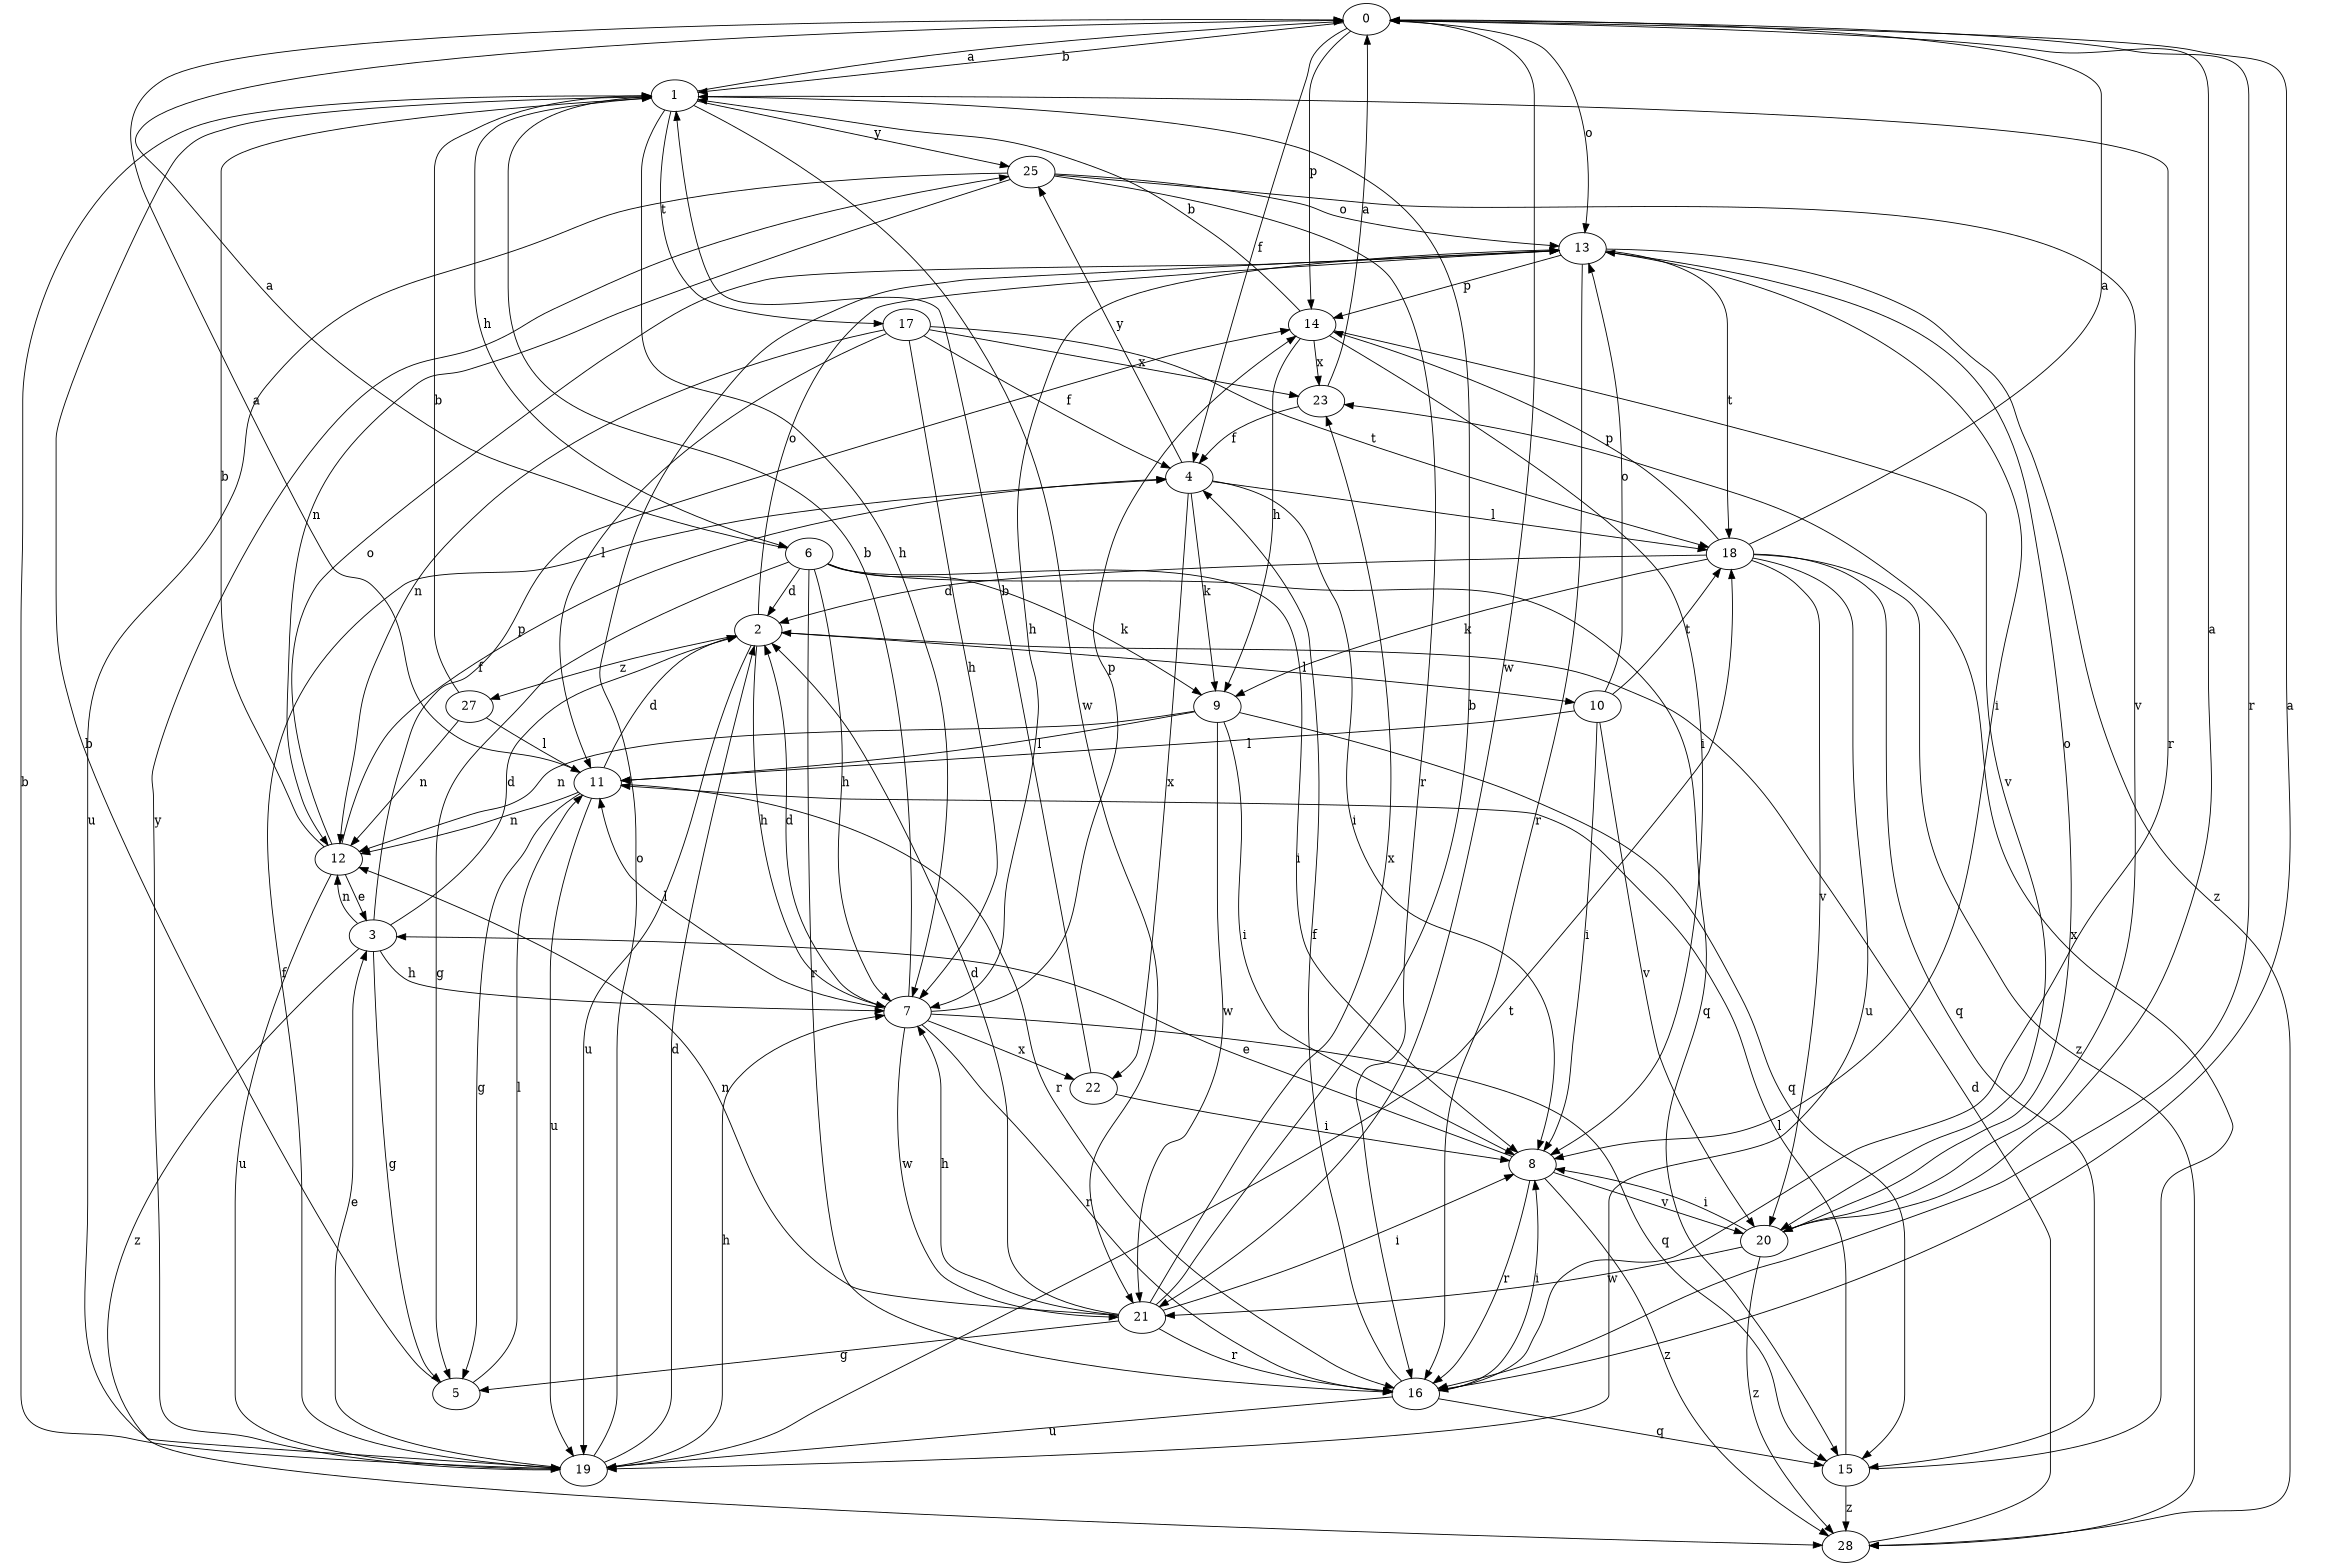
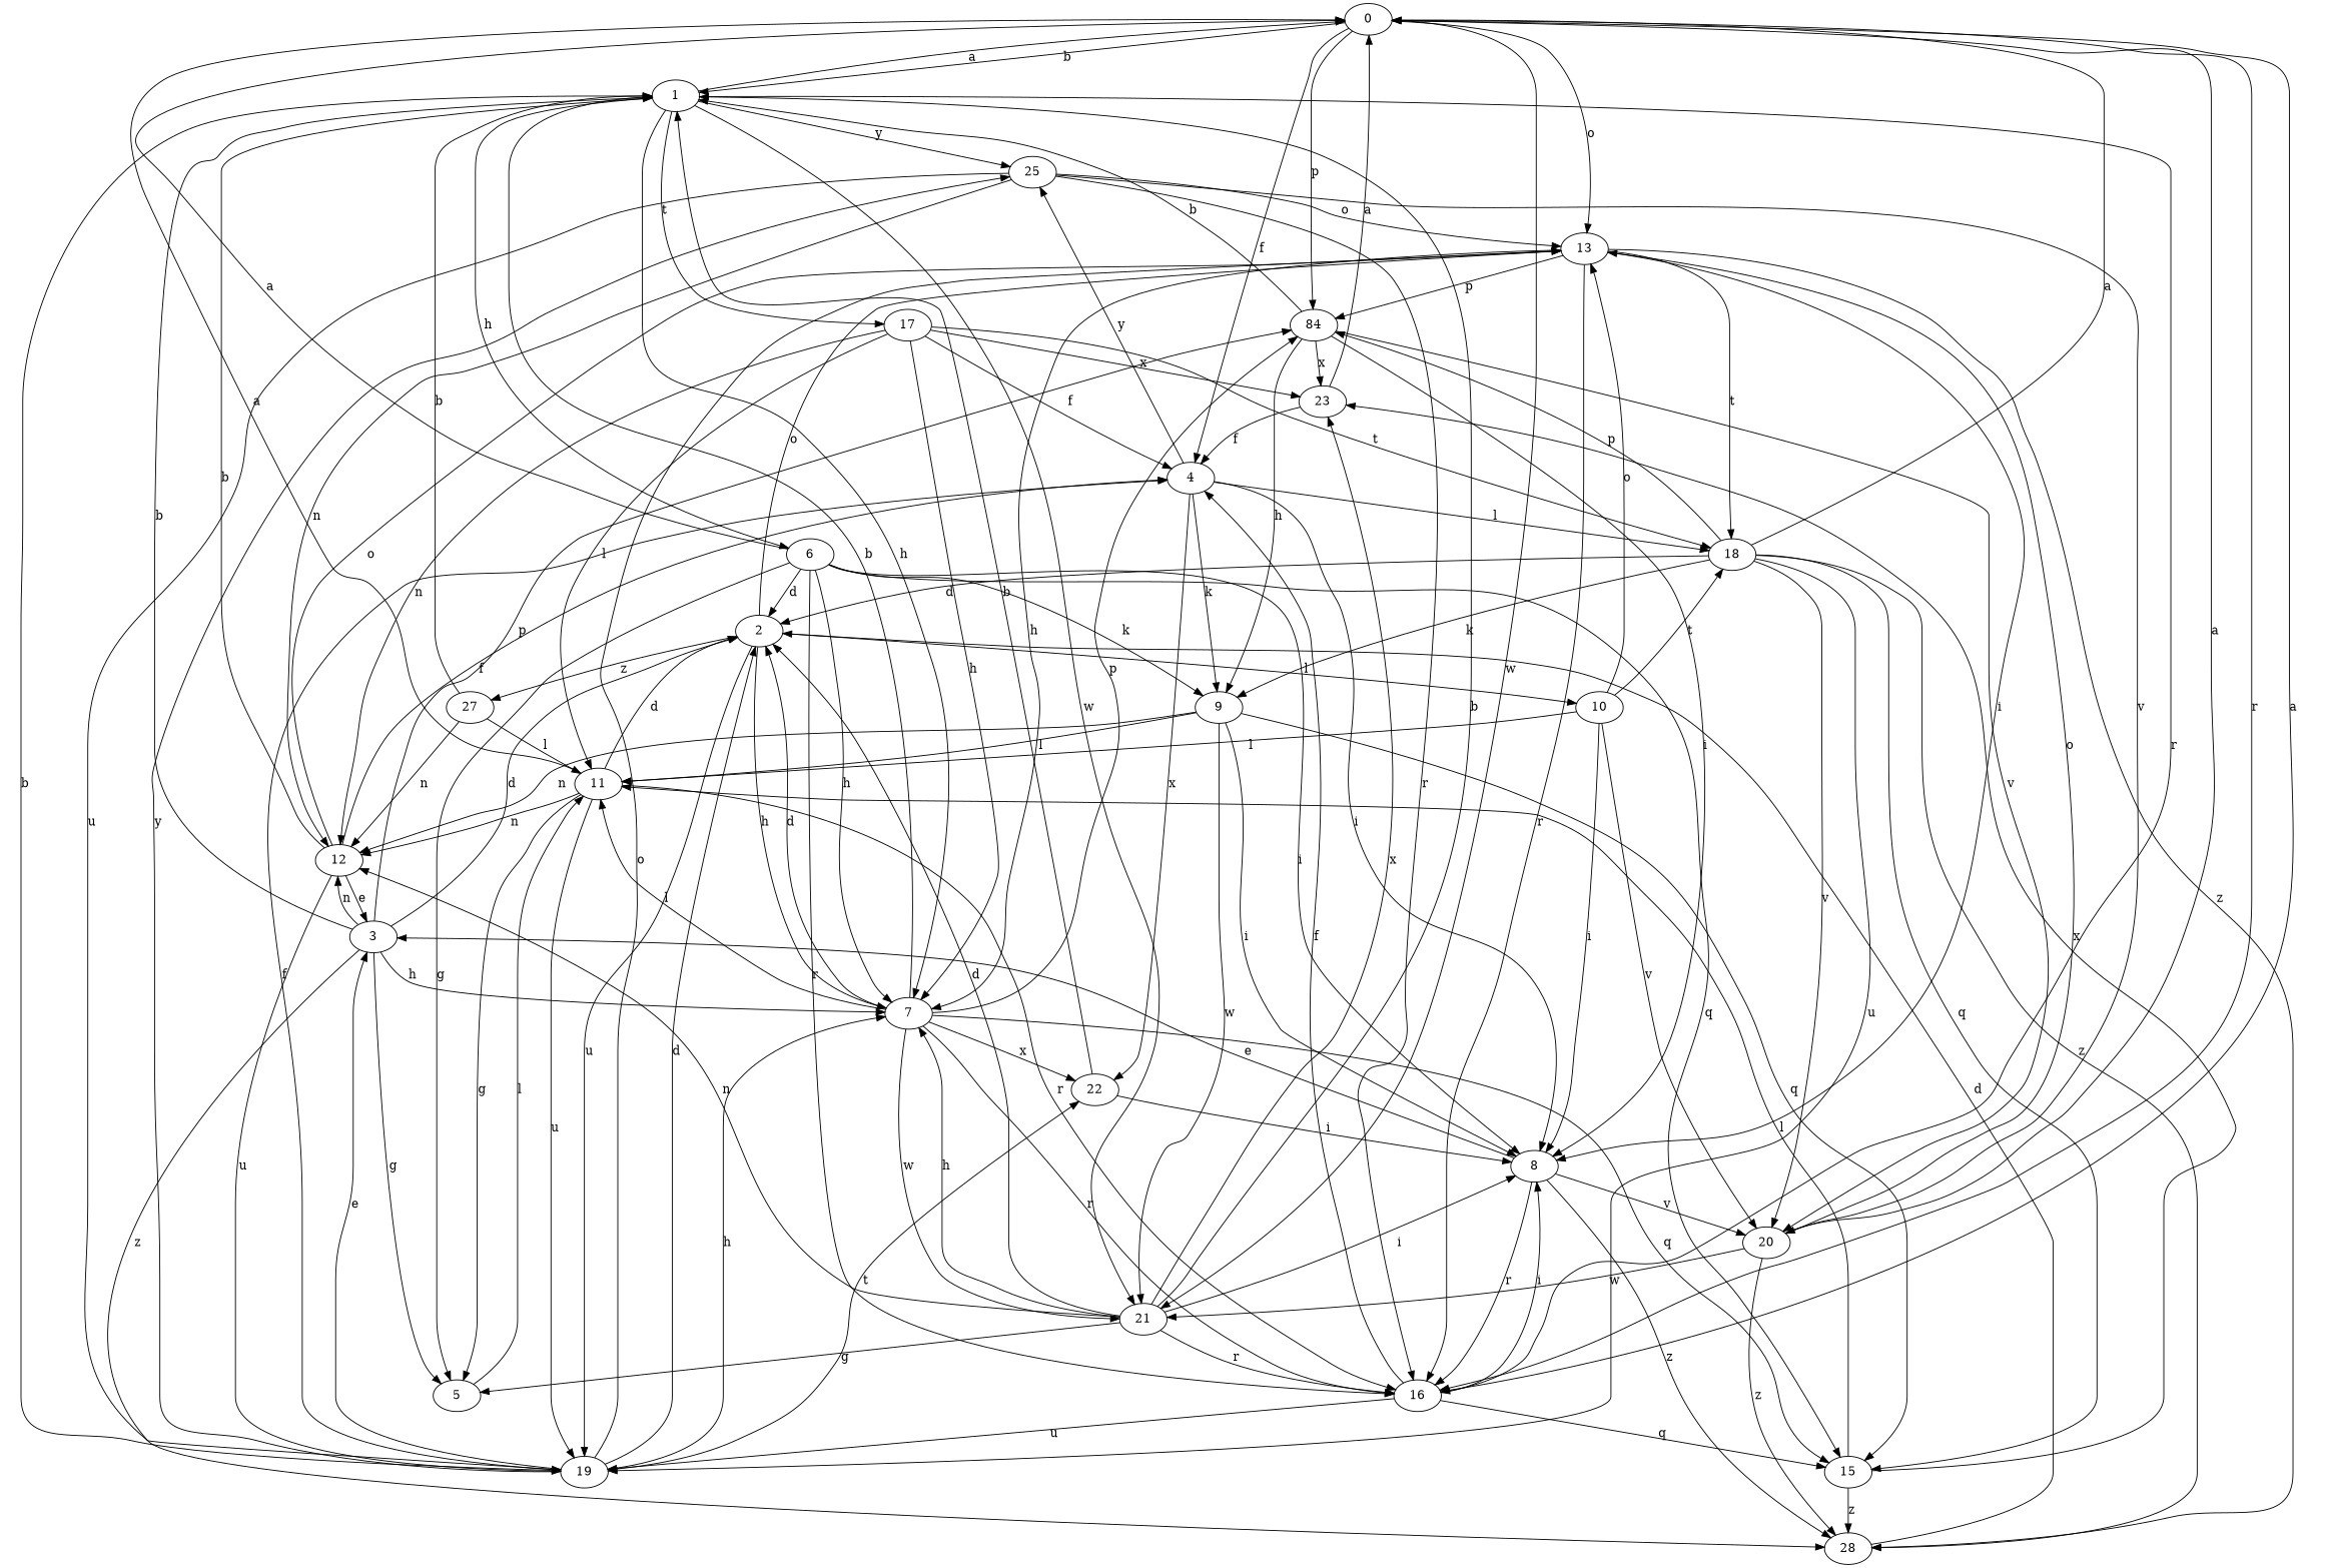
  strict digraph {
    0
    1
    4
    13
-   14
+   14 [label=84]
    16
    21
    6
    7
    17
    25
    8
    9
    22
    18
    28
    20
    23
    19
    15
    2
    5
    12
    11
    10
    27
    3
    0 -> 1 [label=b]
    0 -> 4 [label=f]
    0 -> 13 [label=o]
    0 -> 14 [label=p]
    0 -> 16 [label=r]
    0 -> 21 [label=w]
    1 -> 0 [label=a]
    1 -> 16 [label=r]
    1 -> 21 [label=w]
    1 -> 6 [label=h]
    1 -> 7 [label=h]
    1 -> 17 [label=t]
    1 -> 25 [label=y]
    4 -> 25 [label=y]
    4 -> 8 [label=i]
    4 -> 9 [label=k]
    4 -> 22 [label=x]
    4 -> 18 [label=l]
    13 -> 14 [label=p]
    13 -> 16 [label=r]
    13 -> 7 [label=h]
    13 -> 8 [label=i]
    13 -> 18 [label=t]
    13 -> 28 [label=z]
    14 -> 1 [label=b]
    14 -> 8 [label=i]
    14 -> 9 [label=h]
    14 -> 20 [label=v]
    14 -> 23 [label=x]
    16 -> 0 [label=a]
    16 -> 4 [label=f]
    16 -> 8 [label=i]
    16 -> 19 [label=u]
    16 -> 15 [label=q]
    21 -> 1 [label=b]
    21 -> 16 [label=r]
    21 -> 7 [label=h]
    21 -> 8 [label=i]
    21 -> 23 [label=x]
    21 -> 2 [label=d]
    21 -> 5 [label=g]
    21 -> 12 [label=n]
    6 -> 0 [label=a]
    6 -> 16 [label=r]
    6 -> 7 [label=h]
    6 -> 8 [label=i]
    6 -> 9 [label=k]
    6 -> 15 [label=q]
    6 -> 2 [label=d]
    6 -> 5 [label=g]
    7 -> 1 [label=b]
    7 -> 14 [label=p]
    7 -> 16 [label=r]
    7 -> 21 [label=w]
    7 -> 22 [label=x]
    7 -> 15 [label=q]
    7 -> 2 [label=d]
    7 -> 11 [label=l]
    17 -> 4 [label=f]
    17 -> 7 [label=h]
    17 -> 18 [label=t]
    17 -> 23 [label=x]
    17 -> 12 [label=n]
    17 -> 11 [label=l]
    25 -> 13 [label=o]
    25 -> 16 [label=r]
    25 -> 20 [label=v]
    25 -> 19 [label=u]
    25 -> 12 [label=n]
    8 -> 16 [label=r]
    8 -> 28 [label=z]
    8 -> 20 [label=v]
    8 -> 3 [label=e]
    9 -> 21 [label=w]
    9 -> 8 [label=i]
    9 -> 15 [label=q]
    9 -> 12 [label=n]
    9 -> 11 [label=l]
    22 -> 1 [label=b]
    22 -> 8 [label=i]
    18 -> 0 [label=a]
    18 -> 14 [label=p]
    18 -> 9 [label=k]
    18 -> 28 [label=z]
    18 -> 20 [label=v]
    18 -> 19 [label=u]
    18 -> 15 [label=q]
    18 -> 2 [label=d]
    28 -> 2 [label=d]
    20 -> 0 [label=a]
    20 -> 13 [label=o]
    20 -> 21 [label=w]
-   20 -> 8 [label=i]
    20 -> 28 [label=z]
    23 -> 0 [label=a]
    23 -> 4 [label=f]
    19 -> 1 [label=b]
    19 -> 4 [label=f]
    19 -> 13 [label=o]
    19 -> 7 [label=h]
    19 -> 25 [label=y]
-   19 -> 18 [label=t]
+   19 -> 22 [label=t]
    19 -> 2 [label=d]
    19 -> 3 [label=e]
    15 -> 28 [label=z]
    15 -> 23 [label=x]
    15 -> 11 [label=l]
    2 -> 13 [label=o]
    2 -> 7 [label=h]
    2 -> 19 [label=u]
    2 -> 10 [label=l]
    2 -> 27 [label=z]
-   5 -> 1 [label=b]
+   3 -> 1 [label=b]
    5 -> 11 [label=l]
    12 -> 1 [label=b]
    12 -> 4 [label=f]
    12 -> 13 [label=o]
    12 -> 19 [label=u]
    12 -> 3 [label=e]
    11 -> 0 [label=a]
    11 -> 16 [label=r]
    11 -> 19 [label=u]
    11 -> 2 [label=d]
    11 -> 5 [label=g]
    11 -> 12 [label=n]
    10 -> 13 [label=o]
    10 -> 8 [label=i]
    10 -> 18 [label=t]
    10 -> 20 [label=v]
    10 -> 11 [label=l]
    27 -> 1 [label=b]
    27 -> 12 [label=n]
    27 -> 11 [label=l]
    3 -> 14 [label=p]
    3 -> 7 [label=h]
    3 -> 28 [label=z]
    3 -> 2 [label=d]
    3 -> 5 [label=g]
    3 -> 12 [label=n]
  }
